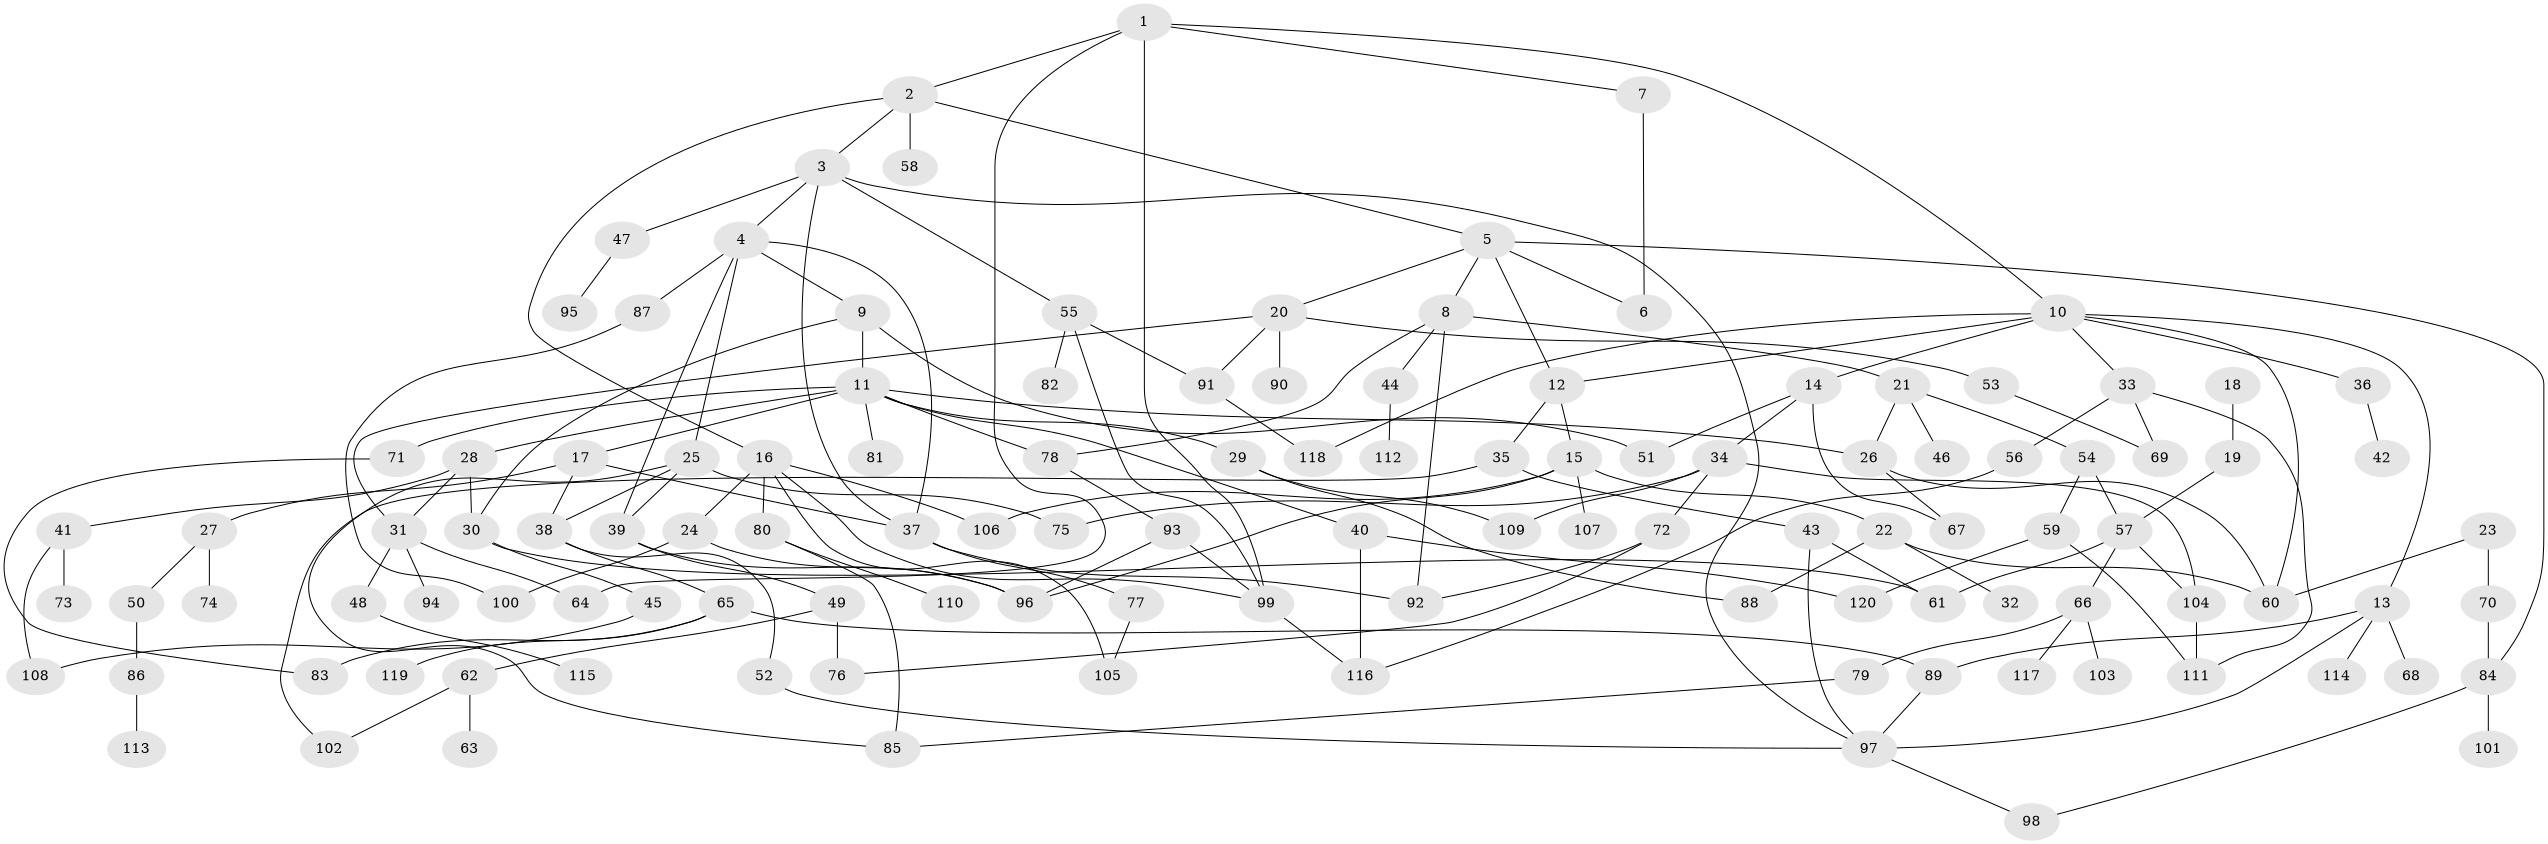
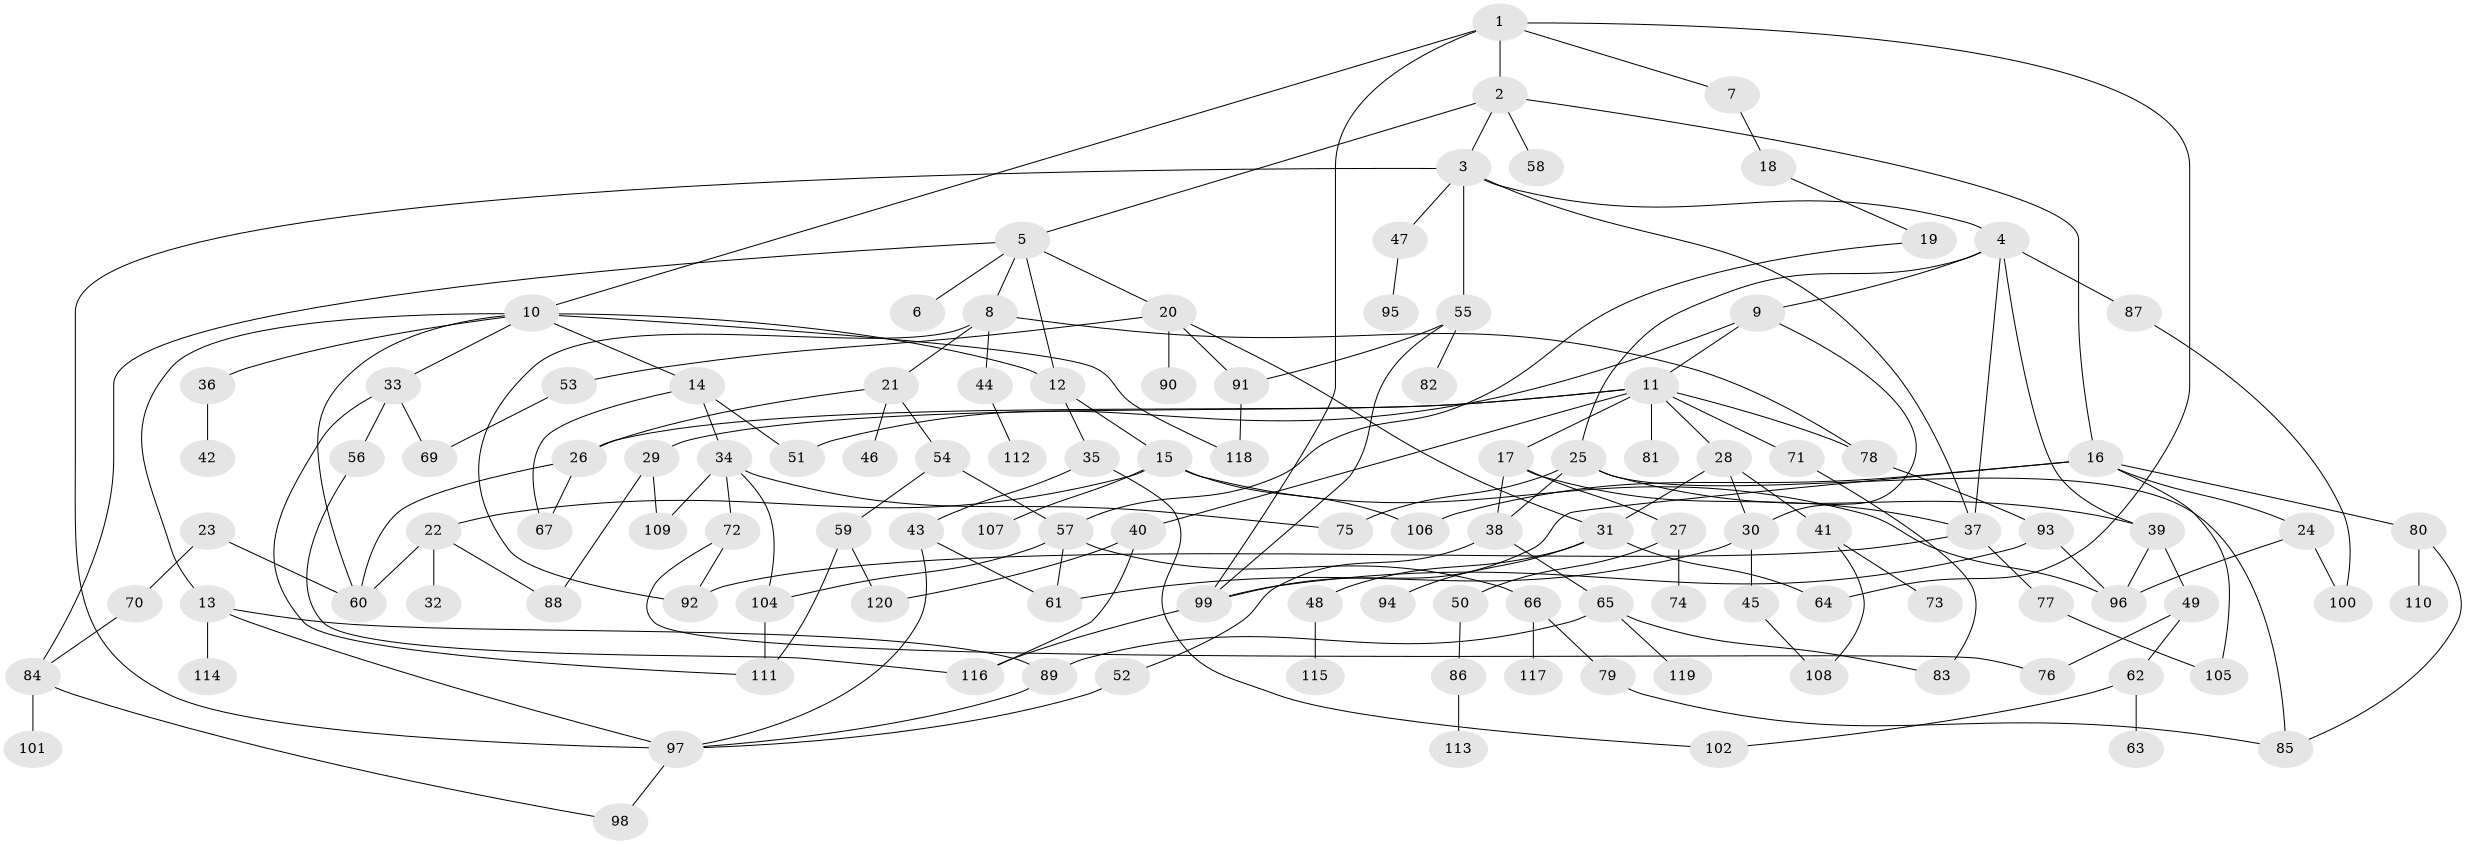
  graph {
    node [color=gray90 style=filled]
    1
    2
    7
    10
    64
    99
    3
    5
    16
    58
    18
    12
    13
    14
    33
    36
    60
    118
    116
    4
    37
    47
    55
    97
    6
    8
    20
    84
    106
    24
    80
    105
    9
    25
    39
    87
    92
    77
    95
    91
    82
    98
    11
    30
    51
    75
    38
    85
    96
    49
    100
    21
    44
    78
    15
    35
    31
    53
    90
    101
    19
    26
    46
    54
    112
    93
    17
    28
    29
    40
    71
    81
    45
    61
-   68
    89
    114
    34
    67
    56
    69
    111
    42
    27
    41
    88
    109
    120
    83
    22
    107
    43
    102
    72
    104
    32
    110
    50
    74
    52
    65
    57
    66
    48
    94
    59
    23
    70
    86
    73
    108
    115
    76
    119
    62
    63
    113
    79
-   103
    117
    1 -- 2
    1 -- 7
    1 -- 10
    1 -- 64
    1 -- 99
    2 -- 3
    2 -- 5
    2 -- 16
    2 -- 58
-   7 -- 6
+   7 -- 18
    10 -- 12
    10 -- 13
    10 -- 14
    10 -- 33
    10 -- 36
    10 -- 60
    10 -- 118
    99 -- 116
    3 -- 4
    3 -- 37
    3 -- 47
    3 -- 55
    3 -- 97
    5 -- 12
    5 -- 6
    5 -- 8
    5 -- 20
    5 -- 84
    16 -- 99
    16 -- 106
    16 -- 24
    16 -- 80
    16 -- 105
    18 -- 19
    12 -- 15
    12 -- 35
    13 -- 97
-   13 -- 68
    13 -- 89
    13 -- 114
    14 -- 51
    14 -- 34
    14 -- 67
    33 -- 56
    33 -- 69
    33 -- 111
    36 -- 42
    4 -- 37
    4 -- 9
    4 -- 25
    4 -- 39
    4 -- 87
    37 -- 92
    37 -- 77
    47 -- 95
    55 -- 99
    55 -- 91
    55 -- 82
    97 -- 98
    8 -- 92
    8 -- 21
    8 -- 44
    8 -- 78
    20 -- 91
    20 -- 31
    20 -- 53
    20 -- 90
    84 -- 98
    84 -- 101
    24 -- 96
    24 -- 100
    80 -- 85
    80 -- 110
    9 -- 11
    9 -- 30
    9 -- 51
    25 -- 39
    25 -- 75
    25 -- 38
    25 -- 85
    39 -- 96
    39 -- 49
    87 -- 100
    77 -- 105
    91 -- 118
    11 -- 78
    11 -- 26
    11 -- 17
    11 -- 28
    11 -- 29
    11 -- 40
    11 -- 71
    11 -- 81
    30 -- 45
    30 -- 61
    38 -- 52
    38 -- 65
    49 -- 76
    49 -- 62
    21 -- 26
    21 -- 46
    21 -- 54
    44 -- 112
    78 -- 93
    15 -- 106
    15 -- 96
    15 -- 22
    15 -- 107
    35 -- 43
    35 -- 102
    31 -- 64
    31 -- 48
    31 -- 94
    53 -- 69
    19 -- 57
    26 -- 60
    26 -- 67
    54 -- 57
    54 -- 59
    93 -- 99
    93 -- 96
    17 -- 37
    17 -- 38
    17 -- 27
    28 -- 30
    28 -- 31
    28 -- 41
    29 -- 88
    29 -- 109
    40 -- 116
    40 -- 120
    71 -- 83
    45 -- 108
    89 -- 97
    34 -- 75
    34 -- 109
    34 -- 72
    34 -- 104
    56 -- 116
    27 -- 50
    27 -- 74
    41 -- 73
    41 -- 108
    22 -- 60
    22 -- 88
    22 -- 32
    43 -- 97
    43 -- 61
    72 -- 92
    72 -- 76
    104 -- 111
    50 -- 86
    52 -- 97
    65 -- 89
    65 -- 83
    65 -- 119
    57 -- 61
    57 -- 104
    57 -- 66
    66 -- 79
-   66 -- 103
    66 -- 117
    48 -- 115
    59 -- 111
    59 -- 120
    23 -- 60
    23 -- 70
    70 -- 84
    86 -- 113
    62 -- 102
    62 -- 63
    79 -- 85
  }
